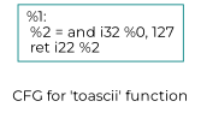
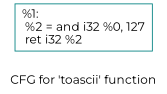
  digraph {
    label="CFG for 'toascii' function"
    rankdir=LR
    fontname=Montserrat
-   n1 [label="{%1:\l  %2 = and i32 %0, 127\l  ret i22 %2\l}" shape=record color=teal fontname=Montserrat]
+   n1 [label="{%1:\l  %2 = and i32 %0, 127\l  ret i32 %2\l}" shape=record color=teal fontname=Montserrat]
  }
